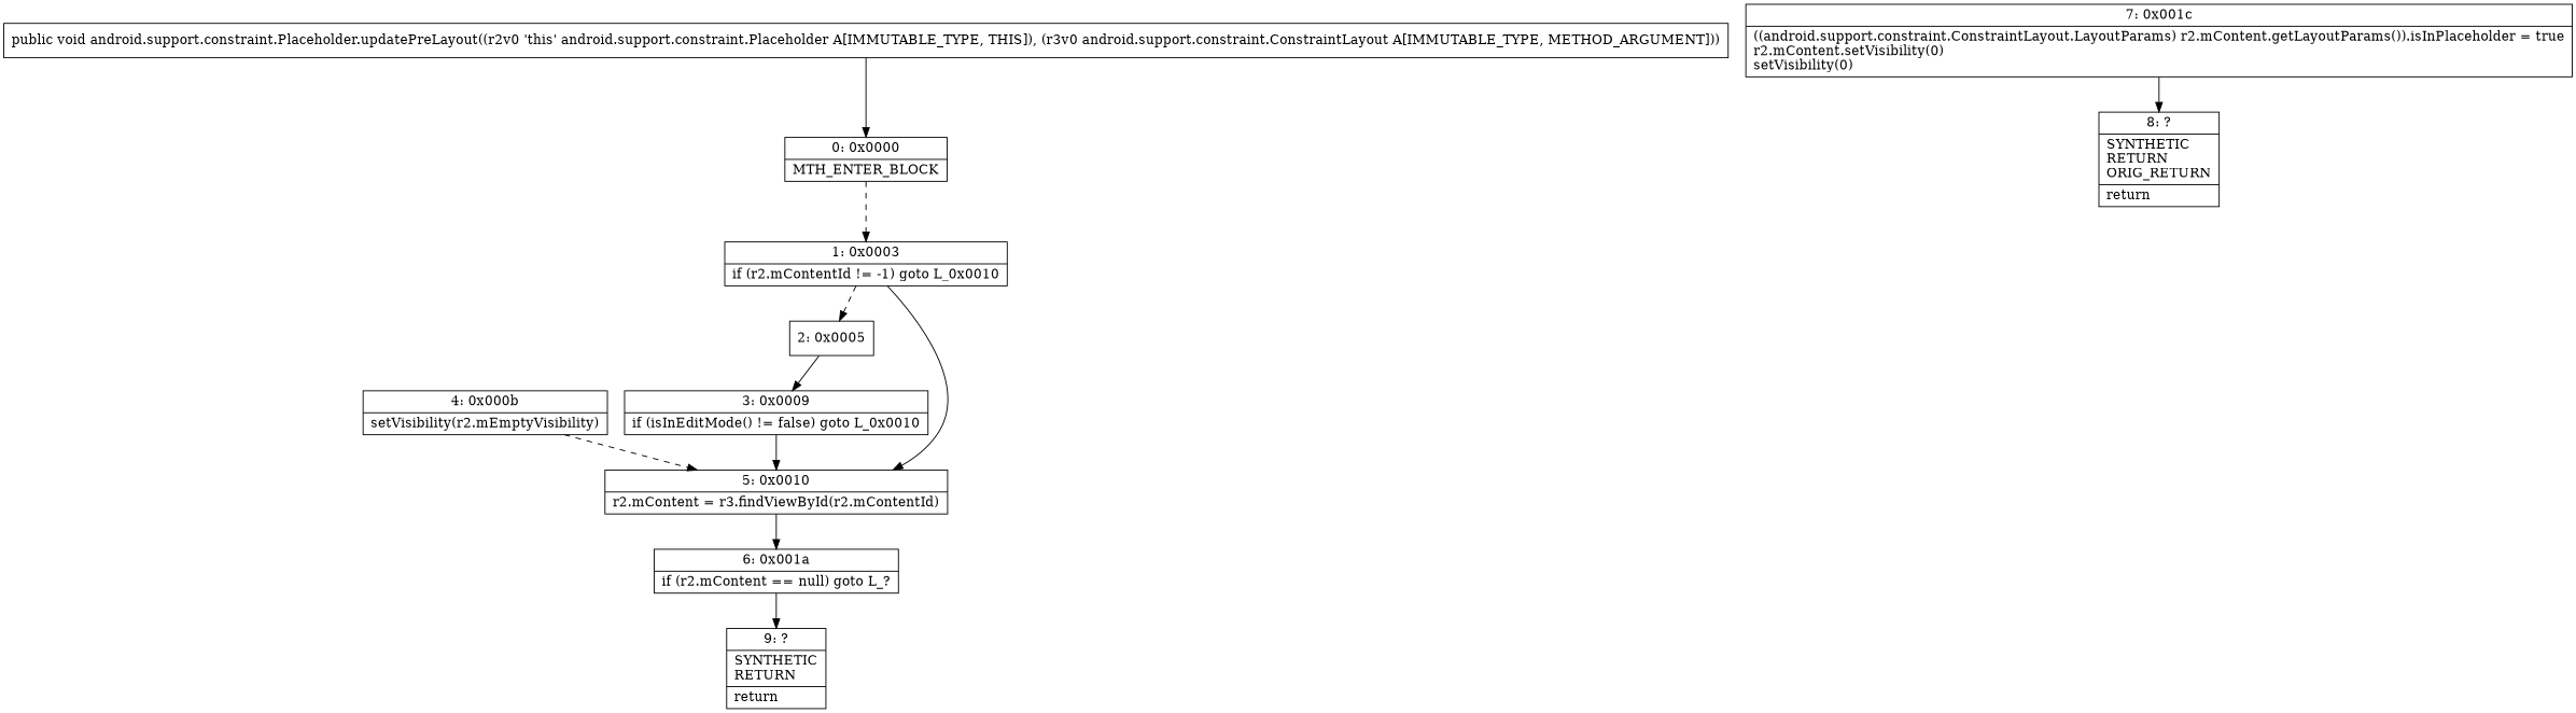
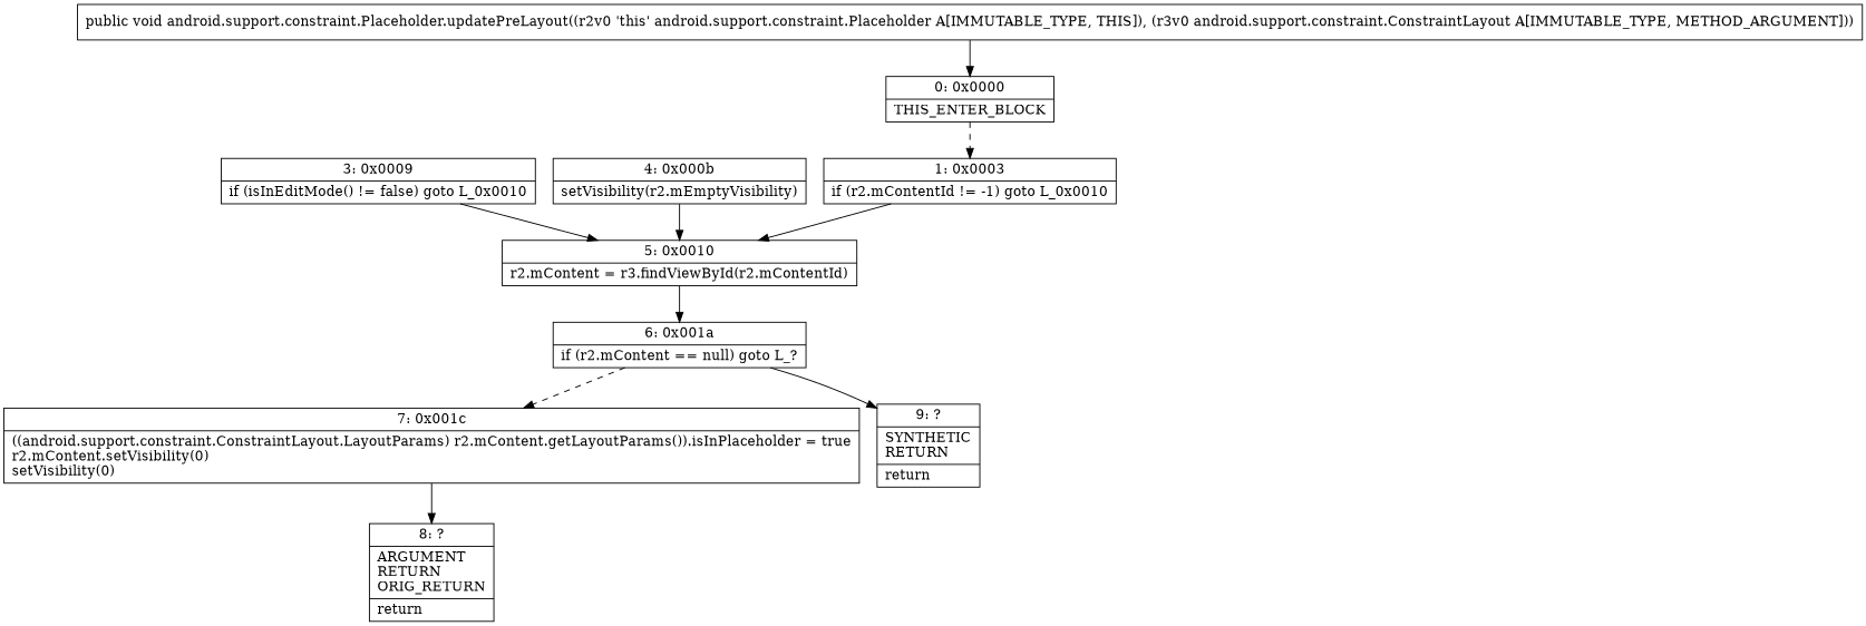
  digraph {
    node [shape=record]
-   n1 [label="{0\:\ 0x0000|MTH_ENTER_BLOCK\l}"]
+   n1 [label="{0\:\ 0x0000|THIS_ENTER_BLOCK\l}"]
    n2 [label="{1\:\ 0x0003|if (r2.mContentId != \-1) goto L_0x0010\l}"]
-   n3 [label="{2\:\ 0x0005}"]
    n4 [label="{5\:\ 0x0010|r2.mContent = r3.findViewById(r2.mContentId)\l}"]
    n5 [label="{3\:\ 0x0009|if (isInEditMode() != false) goto L_0x0010\l}"]
    n6 [label="{6\:\ 0x001a|if (r2.mContent == null) goto L_?\l}"]
    n7 [label="{4\:\ 0x000b|setVisibility(r2.mEmptyVisibility)\l}"]
    n8 [label="{7\:\ 0x001c|((android.support.constraint.ConstraintLayout.LayoutParams) r2.mContent.getLayoutParams()).isInPlaceholder = true\lr2.mContent.setVisibility(0)\lsetVisibility(0)\l}"]
    n9 [label="{9\:\ ?|SYNTHETIC\lRETURN\l|return\l}"]
-   n10 [label="{8\:\ ?|SYNTHETIC\lRETURN\lORIG_RETURN\l|return\l}"]
+   n10 [label="{8\:\ ?|ARGUMENT\lRETURN\lORIG_RETURN\l|return\l}"]
    n11 [label="{public void android.support.constraint.Placeholder.updatePreLayout((r2v0 'this' android.support.constraint.Placeholder A[IMMUTABLE_TYPE, THIS]), (r3v0 android.support.constraint.ConstraintLayout A[IMMUTABLE_TYPE, METHOD_ARGUMENT])) }"]
    n1 -> n2 [style=dashed]
-   n2 -> n3 [style=dashed]
    n2 -> n4
-   n3 -> n5
    n4 -> n6
    n5 -> n4
+   n6 -> n8 [style=dashed]
    n6 -> n9
-   n7 -> n4 [style=dashed]
+   n7 -> n4
    n8 -> n10
    n11 -> n1
  }
